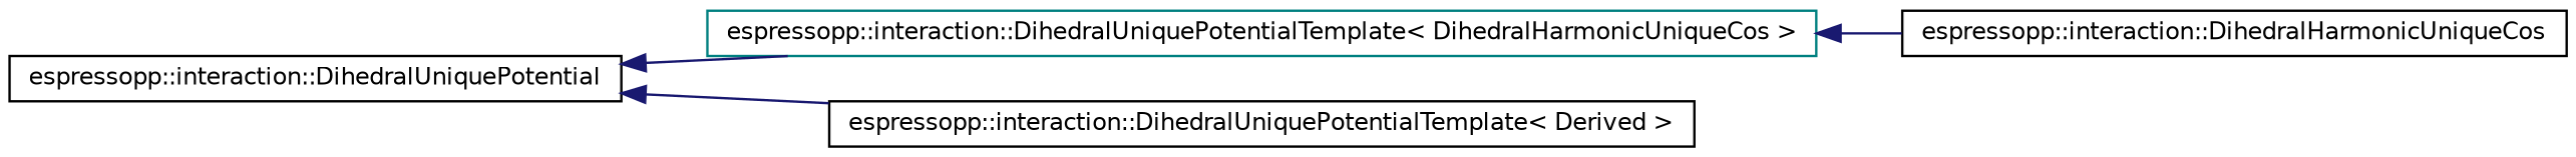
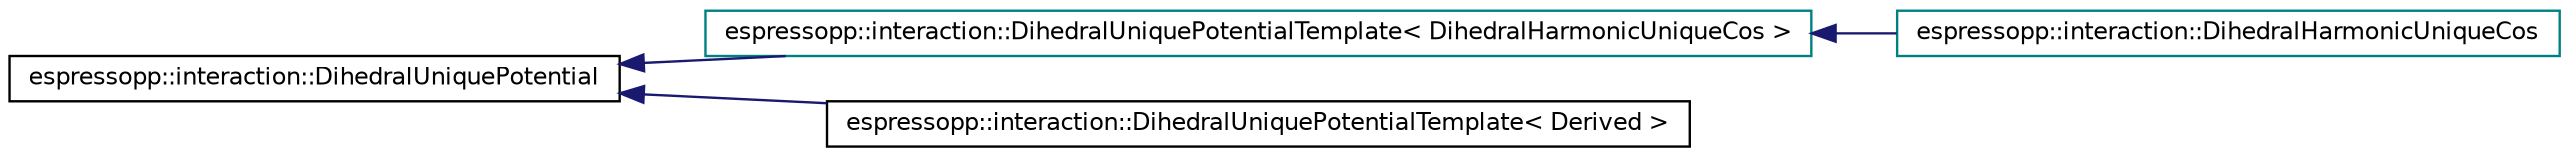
  digraph {
    rankdir=LR
    node [color=black fillcolor=white fontname=Helvetica fontsize=10 shape=record style=filled]
    edge [color=midnightblue dir=back fontname=Helvetica fontsize=10 labelfontname=Helvetica labelfontsize=10 style=solid]
    n1 [height=0.2 label="espressopp::interaction::DihedralUniquePotential" width=0.4]
    n2 [color=teal height=0.2 label="espressopp::interaction::DihedralUniquePotentialTemplate\< DihedralHarmonicUniqueCos \>" width=0.4]
    n3 [height=0.2 label="espressopp::interaction::DihedralUniquePotentialTemplate\< Derived \>" width=0.4]
-   n4 [height=0.2 label="espressopp::interaction::DihedralHarmonicUniqueCos" width=0.4]
+   n4 [color=teal height=0.2 label="espressopp::interaction::DihedralHarmonicUniqueCos" width=0.4]
    n1 -> n2
    n1 -> n3
    n2 -> n4
  }
